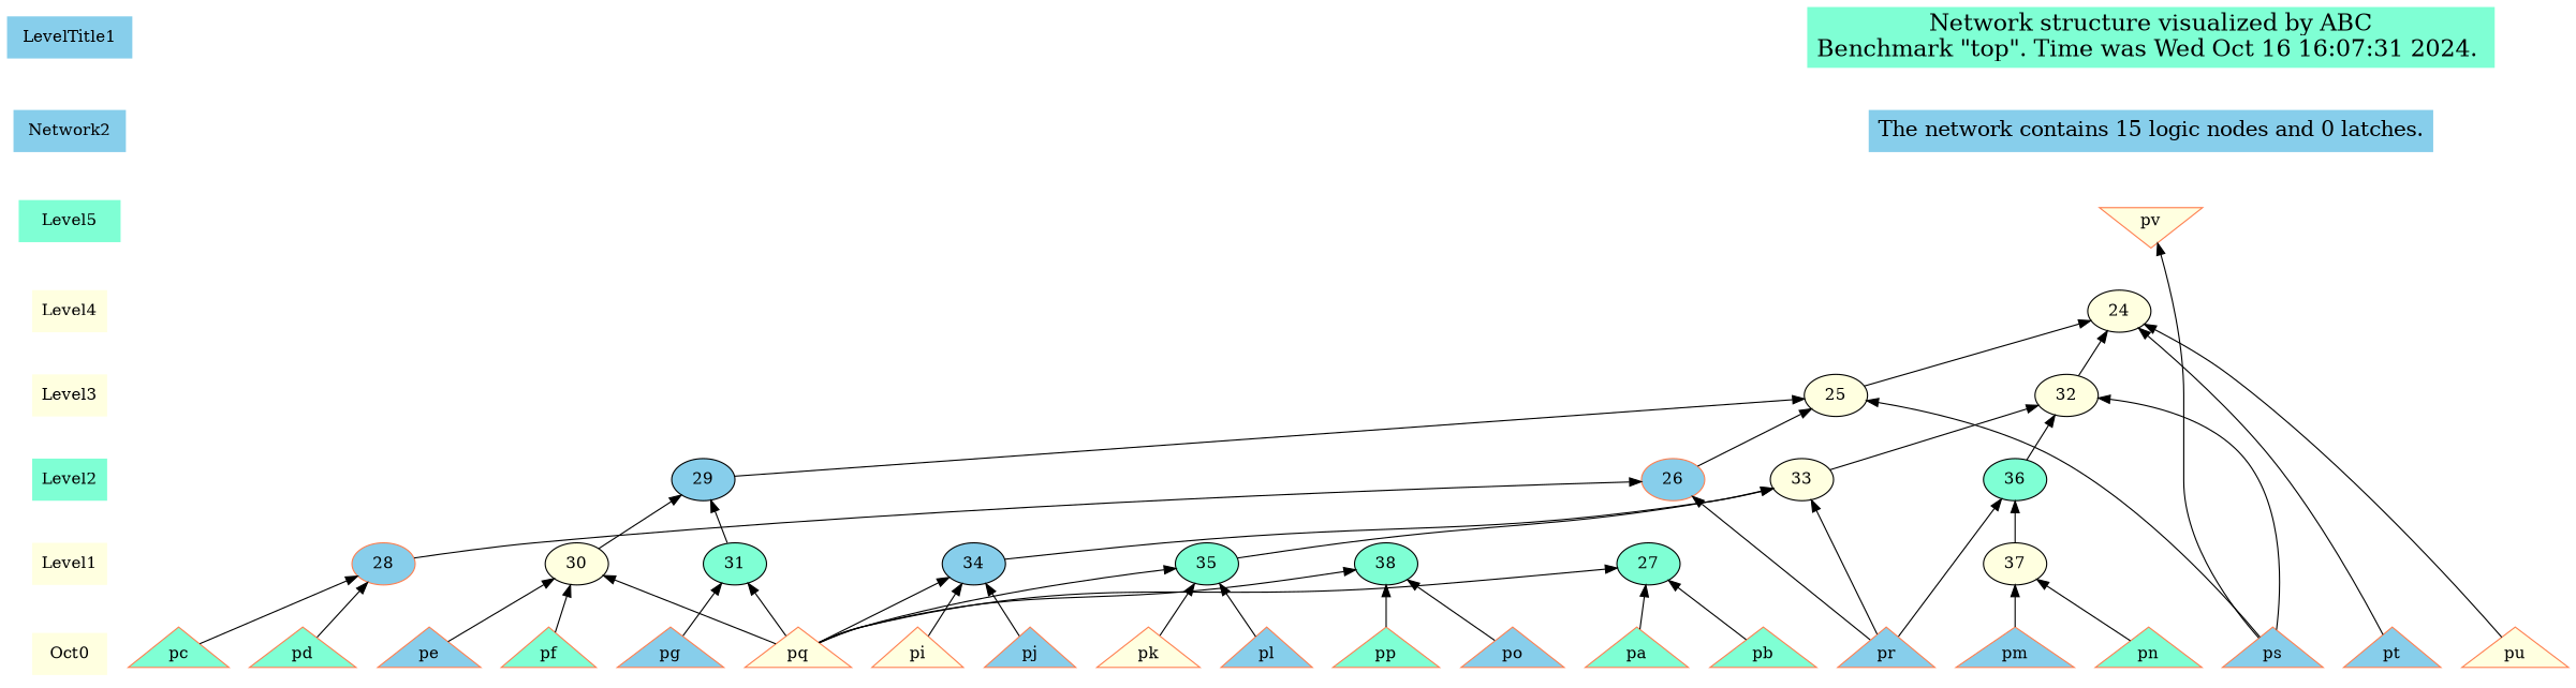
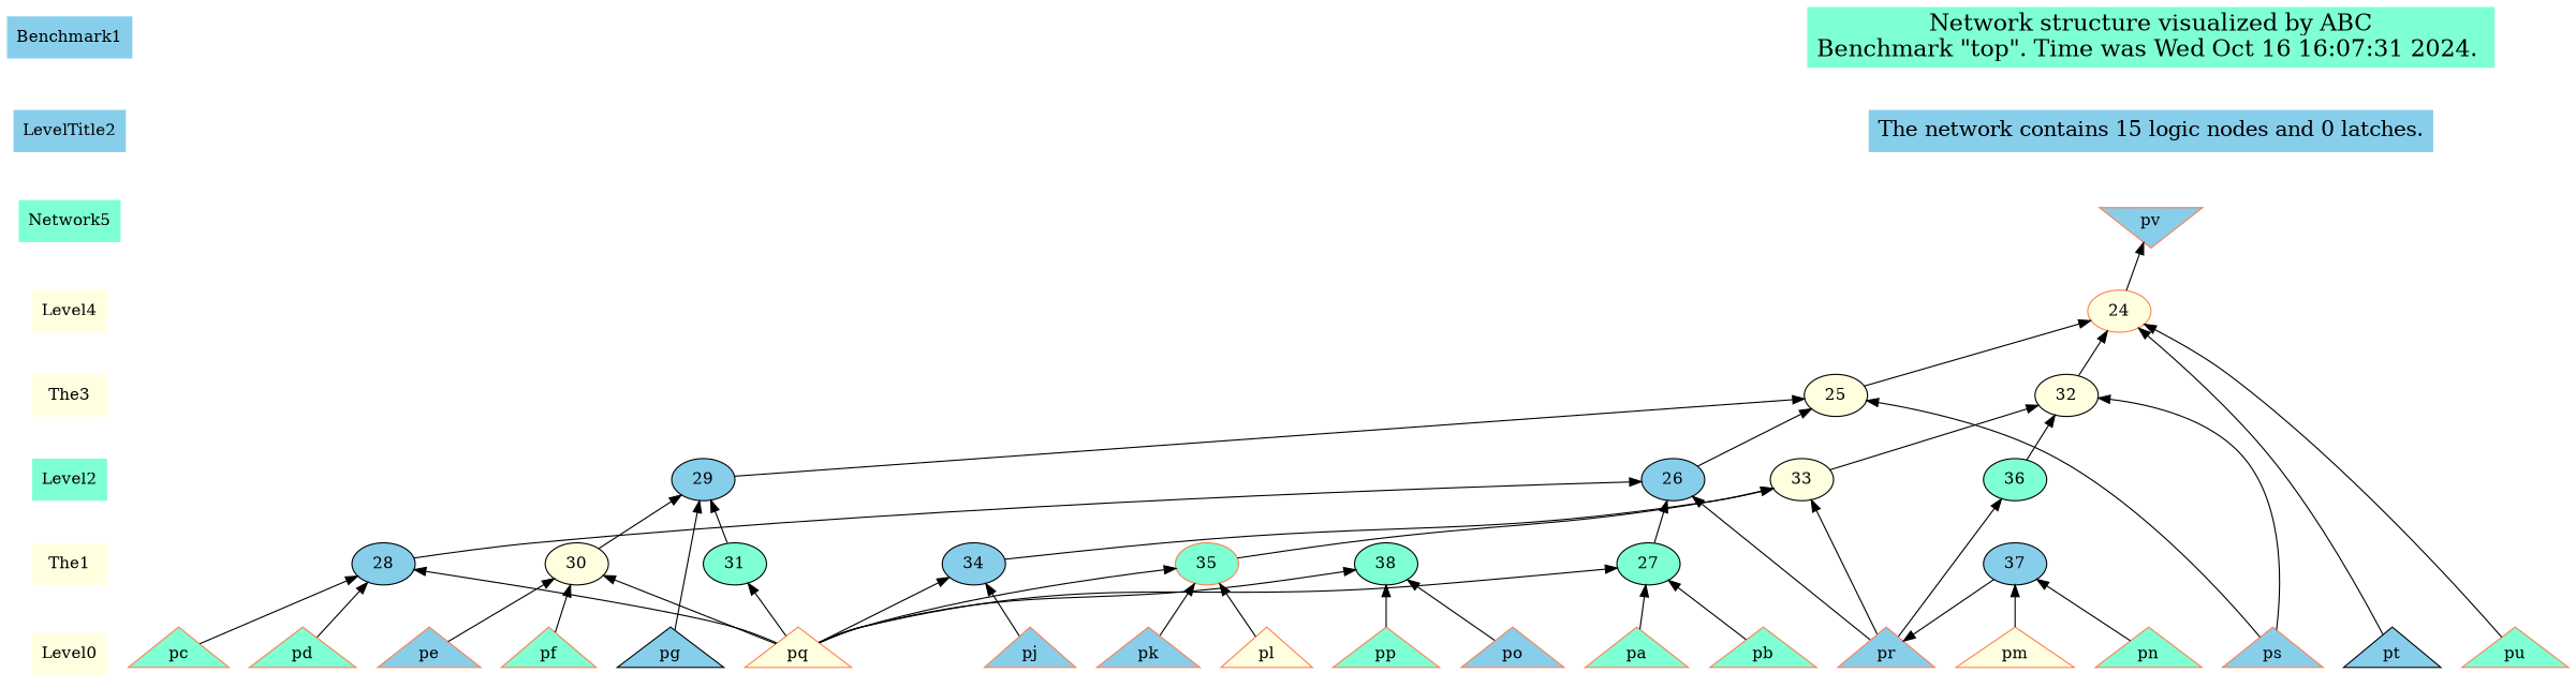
  digraph {
    node [fillcolor=skyblue shape=triangle style=filled]
    edge [dir=back style=solid]
-   LevelTitle1 [shape=plaintext]
-   LevelTitle2 [shape=plaintext label=Network2]
-   Level5 [fillcolor=aquamarine shape=plaintext]
+   LevelTitle1 [shape=plaintext label=Benchmark1]
+   LevelTitle2 [shape=plaintext]
+   Level5 [fillcolor=aquamarine shape=plaintext label=Network5]
    Level4 [fillcolor=lightyellow shape=plaintext]
-   Level3 [fillcolor=lightyellow shape=plaintext]
+   Level3 [fillcolor=lightyellow shape=plaintext label=The3]
    Level2 [fillcolor=aquamarine shape=plaintext]
-   Level1 [fillcolor=lightyellow shape=plaintext]
-   Level0 [fillcolor=lightyellow shape=plaintext label=Oct0]
+   Level1 [fillcolor=lightyellow shape=plaintext label=The1]
+   Level0 [fillcolor=lightyellow shape=plaintext]
    n9 [fillcolor=aquamarine fontname="Times-Roman" fontsize=20 label="Network structure visualized by ABC\nBenchmark \"top\". Time was Wed Oct 16 16:07:31 2024. " shape=plaintext]
    n10 [fontname="Times-Roman" fontsize=18 label="The network contains 15 logic nodes and 0 latches.\n" shape=plaintext]
-   n11 [color=coral fillcolor=lightyellow label=pv shape=invtriangle]
-   n12 [fillcolor=lightyellow label="24\n" shape=ellipse]
+   n11 [color=coral label=pv shape=invtriangle]
+   n12 [fillcolor=lightyellow label="24\n" shape=ellipse color=coral]
    n13 [fillcolor=lightyellow label="25\n" shape=ellipse]
    n14 [fillcolor=lightyellow label="32\n" shape=ellipse]
-   n15 [label="26\n" shape=ellipse color=coral]
+   n15 [label="26\n" shape=ellipse]
    n16 [label="29\n" shape=ellipse]
    n17 [fillcolor=lightyellow label="33\n" shape=ellipse]
    n18 [fillcolor=aquamarine label="36\n" shape=ellipse]
    n19 [fillcolor=aquamarine label="27\n" shape=ellipse]
-   n20 [label="28\n" shape=ellipse color=coral]
+   n20 [label="28\n" shape=ellipse]
    n21 [fillcolor=lightyellow label="30\n" shape=ellipse]
    n22 [fillcolor=aquamarine label="31\n" shape=ellipse]
    n23 [label="34\n" shape=ellipse]
-   n24 [fillcolor=aquamarine label="35\n" shape=ellipse]
-   n25 [fillcolor=lightyellow label="37\n" shape=ellipse]
+   n24 [fillcolor=aquamarine label="35\n" shape=ellipse color=coral]
+   n25 [label="37\n" shape=ellipse]
    n26 [fillcolor=aquamarine label="38\n" shape=ellipse]
    n27 [color=coral fillcolor=aquamarine label=pp]
    n28 [color=coral fillcolor=lightyellow label=pq]
    n29 [color=coral label=pr]
    n30 [color=coral label=ps]
-   n31 [color=coral label=pt]
-   n32 [color=coral fillcolor=lightyellow label=pu]
+   n31 [color=black label=pt]
+   n32 [color=coral fillcolor=aquamarine label=pu]
    n33 [color=coral fillcolor=aquamarine label=pa]
    n34 [color=coral fillcolor=aquamarine label=pb]
    n35 [color=coral fillcolor=aquamarine label=pc]
    n36 [color=coral fillcolor=aquamarine label=pd]
    n37 [color=coral label=pe]
    n38 [color=coral fillcolor=aquamarine label=pf]
-   n39 [color=coral label=pg]
-   n40 [color=coral fillcolor=lightyellow label=pi]
+   n39 [color=black label=pg]
    n41 [color=coral label=pj]
-   n42 [color=coral fillcolor=lightyellow label=pk]
-   n43 [color=coral label=pl]
-   n44 [color=coral label=pm]
+   n42 [color=coral label=pk]
+   n43 [color=coral fillcolor=lightyellow label=pl]
+   n44 [color=coral fillcolor=lightyellow label=pm]
    n45 [color=coral fillcolor=aquamarine label=pn]
    n46 [color=coral label=po]
    subgraph sub_1 {
      LevelTitle1
      LevelTitle2
      Level5
      Level4
      Level3
      Level2
      Level1
      Level0
    }
    subgraph sub_2 {
      rank=same
      LevelTitle1
      n9
    }
    subgraph sub_3 {
      rank=same
      LevelTitle2
      n10
    }
    subgraph sub_4 {
      rank=same
      Level5
      n11
    }
    subgraph sub_5 {
      rank=same
      Level4
      n12
    }
    subgraph sub_6 {
      rank=same
      Level3
      n13
      n14
    }
    subgraph sub_7 {
      rank=same
      Level2
      n15
      n16
      n17
      n18
    }
    subgraph sub_8 {
      rank=same
      Level1
      n19
      n20
      n21
      n22
      n23
      n24
      n25
      n26
    }
    subgraph sub_9 {
      rank=same
      Level0
      n27
      n28
      n29
      n30
      n31
      n32
      n33
      n34
      n35
      n36
      n37
      n38
      n39
-     n40
      n41
      n42
      n43
      n44
      n45
      n46
    }
    LevelTitle1 -> LevelTitle2 [style=invis]
    LevelTitle2 -> Level5 [style=invis]
    Level5 -> Level4 [style=invis]
    Level4 -> Level3 [style=invis]
    Level3 -> Level2 [style=invis]
    Level2 -> Level1 [style=invis]
    Level1 -> Level0 [style=invis]
    n9 -> n10 [style=invis]
    n10 -> n11 [style=invis]
-   n11 -> n30
+   n11 -> n12
    n12 -> n13
    n12 -> n14
    n12 -> n31
    n12 -> n32
    n13 -> n15
    n13 -> n16
    n13 -> n30
    n14 -> n17
    n14 -> n18
    n14 -> n30
+   n15 -> n19
    n15 -> n20
    n15 -> n29
    n16 -> n21
    n16 -> n22
    n17 -> n23
    n17 -> n24
    n17 -> n29
-   n18 -> n25
+   n29 -> n25
    n18 -> n29
    n19 -> n28
    n19 -> n33
    n19 -> n34
+   n20 -> n28
    n20 -> n35
    n20 -> n36
    n21 -> n28
    n21 -> n37
    n21 -> n38
    n22 -> n28
-   n22 -> n39
+   n16 -> n39
    n23 -> n28
-   n23 -> n40
    n23 -> n41
    n24 -> n28
    n24 -> n42
    n24 -> n43
    n25 -> n44
    n25 -> n45
    n26 -> n27
    n26 -> n28
    n26 -> n46
  }
